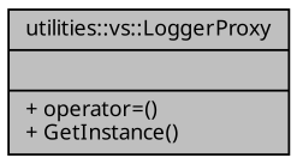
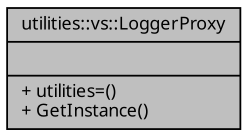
  digraph {
-   n1 [color=black fillcolor=grey75 fontcolor=black fontname=Verdana fontsize=10 height=0.2 label="{utilities::vs::LoggerProxy\n||+ operator=()\l+ GetInstance()\l}" shape=record style=filled width=0.4]
+   n1 [color=black fillcolor=grey75 fontcolor=black fontname=Verdana fontsize=10 height=0.2 label="{utilities::vs::LoggerProxy\n||+ utilities=()\l+ GetInstance()\l}" shape=record style=filled width=0.4]
  }
